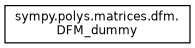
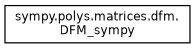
  digraph {
    rankdir=LR
-   n1 [color=black fillcolor=white fontname=Helvetica fontsize=10 height=0.2 label="sympy.polys.matrices.dfm.\lDFM_dummy" shape=record style=filled width=0.4]
+   n1 [color=black fillcolor=white fontname=Helvetica fontsize=10 height=0.2 label="sympy.polys.matrices.dfm.\lDFM_sympy" shape=record style=filled width=0.4]
  }
